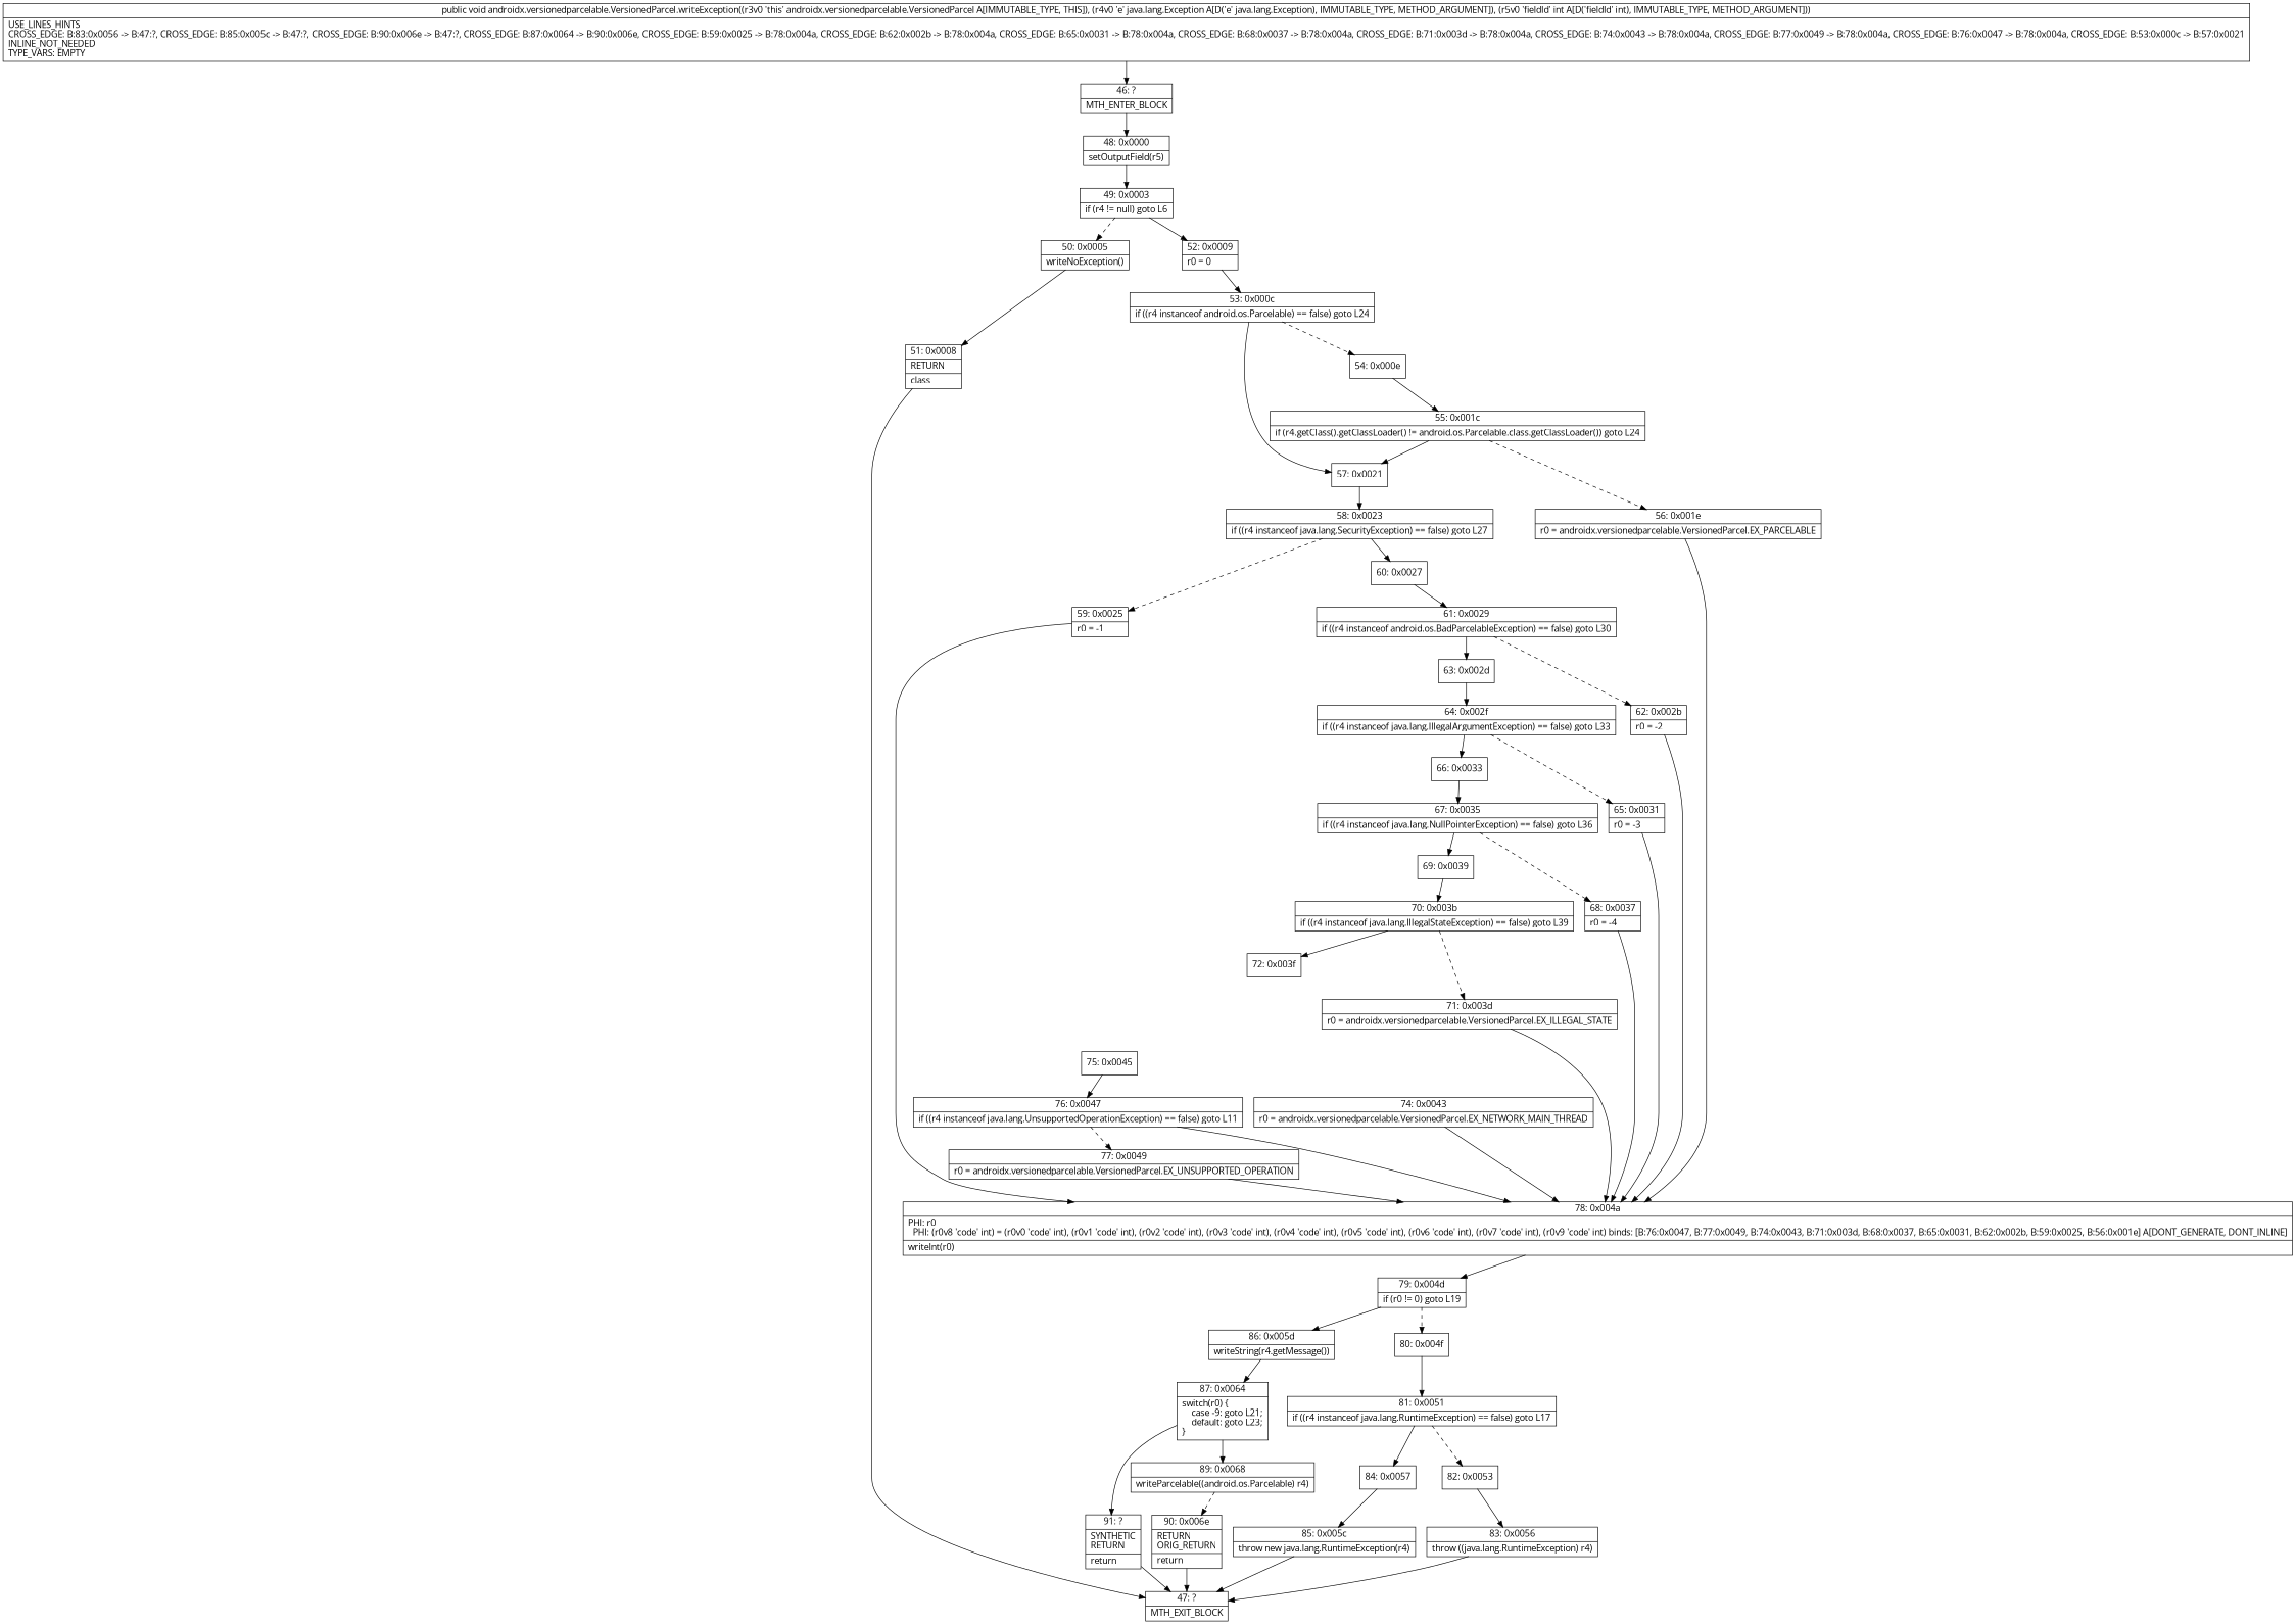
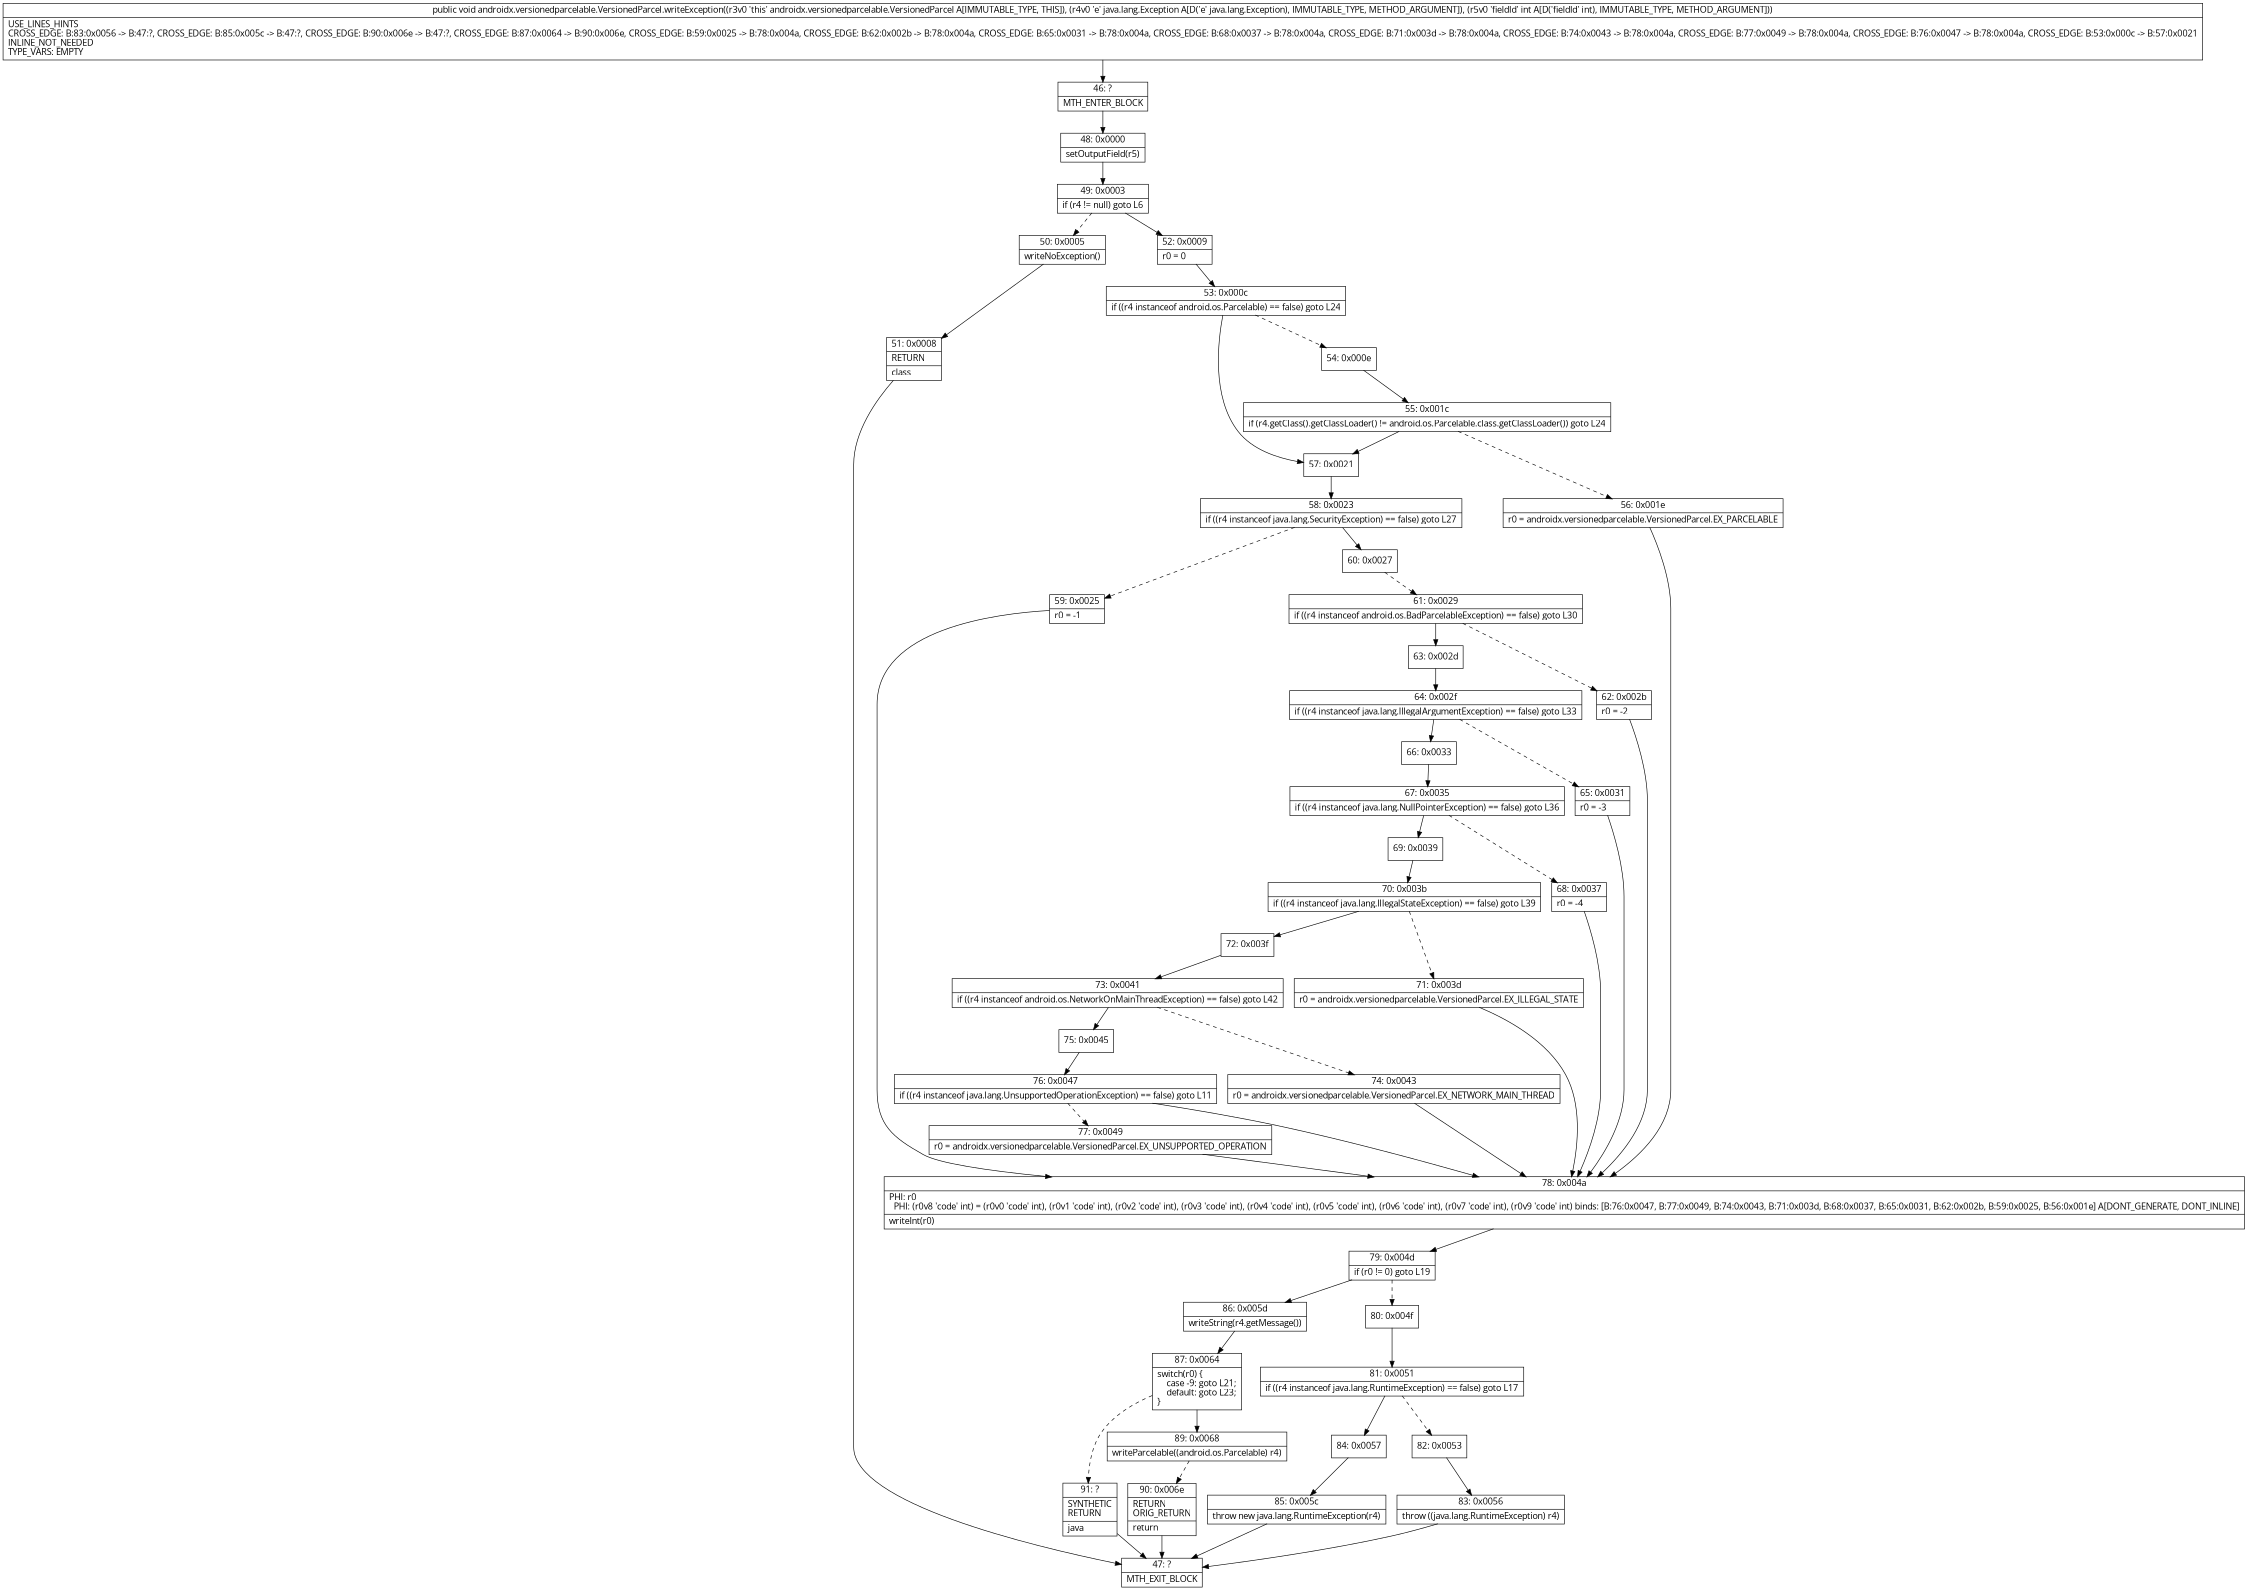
  digraph {
    fontname="Open Sans"
    node [fontname="Open Sans" shape=record]
    edge [fontname="Open Sans"]
    n1 [label="{46\:\ ?|MTH_ENTER_BLOCK\l}"]
    n2 [label="{48\:\ 0x0000|setOutputField(r5)\l}"]
    n3 [label="{49\:\ 0x0003|if (r4 != null) goto L6\l}"]
    n4 [label="{50\:\ 0x0005|writeNoException()\l}"]
    n5 [label="{52\:\ 0x0009|r0 = 0\l}"]
    n6 [label="{51\:\ 0x0008|RETURN\l|class\l}"]
    n7 [label="{53\:\ 0x000c|if ((r4 instanceof android.os.Parcelable) == false) goto L24\l}"]
    n8 [label="{47\:\ ?|MTH_EXIT_BLOCK\l}"]
    n9 [label="{54\:\ 0x000e}"]
    n10 [label="{57\:\ 0x0021}"]
    n11 [label="{55\:\ 0x001c|if (r4.getClass().getClassLoader() != android.os.Parcelable.class.getClassLoader()) goto L24\l}"]
    n12 [label="{58\:\ 0x0023|if ((r4 instanceof java.lang.SecurityException) == false) goto L27\l}"]
    n13 [label="{56\:\ 0x001e|r0 = androidx.versionedparcelable.VersionedParcel.EX_PARCELABLE\l}"]
    n14 [label="{78\:\ 0x004a|PHI: r0 \l  PHI: (r0v8 'code' int) = (r0v0 'code' int), (r0v1 'code' int), (r0v2 'code' int), (r0v3 'code' int), (r0v4 'code' int), (r0v5 'code' int), (r0v6 'code' int), (r0v7 'code' int), (r0v9 'code' int) binds: [B:76:0x0047, B:77:0x0049, B:74:0x0043, B:71:0x003d, B:68:0x0037, B:65:0x0031, B:62:0x002b, B:59:0x0025, B:56:0x001e] A[DONT_GENERATE, DONT_INLINE]\l|writeInt(r0)\l}"]
    n15 [label="{79\:\ 0x004d|if (r0 != 0) goto L19\l}"]
    n16 [label="{80\:\ 0x004f}"]
    n17 [label="{86\:\ 0x005d|writeString(r4.getMessage())\l}"]
    n18 [label="{81\:\ 0x0051|if ((r4 instanceof java.lang.RuntimeException) == false) goto L17\l}"]
    n19 [label="{87\:\ 0x0064|switch(r0) \{\l    case \-9: goto L21;\l    default: goto L23;\l\}\l}"]
    n20 [label="{82\:\ 0x0053}"]
    n21 [label="{84\:\ 0x0057}"]
    n22 [label="{83\:\ 0x0056|throw ((java.lang.RuntimeException) r4)\l}"]
    n23 [label="{85\:\ 0x005c|throw new java.lang.RuntimeException(r4)\l}"]
    n24 [label="{89\:\ 0x0068|writeParcelable((android.os.Parcelable) r4)\l}"]
-   n25 [label="{91\:\ ?|SYNTHETIC\lRETURN\l|return\l}"]
+   n25 [label="{91\:\ ?|SYNTHETIC\lRETURN\l|java\l}"]
    n26 [label="{90\:\ 0x006e|RETURN\lORIG_RETURN\l|return\l}"]
    n27 [label="{59\:\ 0x0025|r0 = \-1\l}"]
    n28 [label="{60\:\ 0x0027}"]
    n29 [label="{61\:\ 0x0029|if ((r4 instanceof android.os.BadParcelableException) == false) goto L30\l}"]
    n30 [label="{62\:\ 0x002b|r0 = \-2\l}"]
    n31 [label="{63\:\ 0x002d}"]
    n32 [label="{64\:\ 0x002f|if ((r4 instanceof java.lang.IllegalArgumentException) == false) goto L33\l}"]
    n33 [label="{65\:\ 0x0031|r0 = \-3\l}"]
    n34 [label="{66\:\ 0x0033}"]
    n35 [label="{67\:\ 0x0035|if ((r4 instanceof java.lang.NullPointerException) == false) goto L36\l}"]
    n36 [label="{68\:\ 0x0037|r0 = \-4\l}"]
    n37 [label="{69\:\ 0x0039}"]
    n38 [label="{70\:\ 0x003b|if ((r4 instanceof java.lang.IllegalStateException) == false) goto L39\l}"]
    n39 [label="{71\:\ 0x003d|r0 = androidx.versionedparcelable.VersionedParcel.EX_ILLEGAL_STATE\l}"]
    n40 [label="{72\:\ 0x003f}"]
+   n41 [label="{73\:\ 0x0041|if ((r4 instanceof android.os.NetworkOnMainThreadException) == false) goto L42\l}"]
    n42 [label="{74\:\ 0x0043|r0 = androidx.versionedparcelable.VersionedParcel.EX_NETWORK_MAIN_THREAD\l}"]
    n43 [label="{75\:\ 0x0045}"]
    n44 [label="{76\:\ 0x0047|if ((r4 instanceof java.lang.UnsupportedOperationException) == false) goto L11\l}"]
    n45 [label="{77\:\ 0x0049|r0 = androidx.versionedparcelable.VersionedParcel.EX_UNSUPPORTED_OPERATION\l}"]
    n46 [label="{public void androidx.versionedparcelable.VersionedParcel.writeException((r3v0 'this' androidx.versionedparcelable.VersionedParcel A[IMMUTABLE_TYPE, THIS]), (r4v0 'e' java.lang.Exception A[D('e' java.lang.Exception), IMMUTABLE_TYPE, METHOD_ARGUMENT]), (r5v0 'fieldId' int A[D('fieldId' int), IMMUTABLE_TYPE, METHOD_ARGUMENT]))  | USE_LINES_HINTS\lCROSS_EDGE: B:83:0x0056 \-\> B:47:?, CROSS_EDGE: B:85:0x005c \-\> B:47:?, CROSS_EDGE: B:90:0x006e \-\> B:47:?, CROSS_EDGE: B:87:0x0064 \-\> B:90:0x006e, CROSS_EDGE: B:59:0x0025 \-\> B:78:0x004a, CROSS_EDGE: B:62:0x002b \-\> B:78:0x004a, CROSS_EDGE: B:65:0x0031 \-\> B:78:0x004a, CROSS_EDGE: B:68:0x0037 \-\> B:78:0x004a, CROSS_EDGE: B:71:0x003d \-\> B:78:0x004a, CROSS_EDGE: B:74:0x0043 \-\> B:78:0x004a, CROSS_EDGE: B:77:0x0049 \-\> B:78:0x004a, CROSS_EDGE: B:76:0x0047 \-\> B:78:0x004a, CROSS_EDGE: B:53:0x000c \-\> B:57:0x0021\lINLINE_NOT_NEEDED\lTYPE_VARS: EMPTY\l}"]
    n1 -> n2
    n2 -> n3
    n3 -> n4 [style=dashed]
    n3 -> n5
    n4 -> n6
    n5 -> n7
    n6 -> n8
    n7 -> n9 [style=dashed]
    n7 -> n10
    n9 -> n11
    n10 -> n12
    n11 -> n10
    n11 -> n13 [style=dashed]
    n12 -> n27 [style=dashed]
    n12 -> n28
    n13 -> n14
    n14 -> n15
    n15 -> n16 [style=dashed]
    n15 -> n17
    n16 -> n18
    n17 -> n19
    n18 -> n20 [style=dashed]
    n18 -> n21
    n19 -> n24
-   n19 -> n25
+   n19 -> n25 [style=dashed]
    n20 -> n22
    n21 -> n23
    n22 -> n8
    n23 -> n8
    n24 -> n26 [style=dashed]
    n25 -> n8
    n26 -> n8
    n27 -> n14
-   n28 -> n29
+   n28 -> n29 [style=dashed]
    n29 -> n30 [style=dashed]
    n29 -> n31
    n30 -> n14
    n31 -> n32
    n32 -> n33 [style=dashed]
    n32 -> n34
    n33 -> n14
    n34 -> n35
    n35 -> n36 [style=dashed]
    n35 -> n37
    n36 -> n14
    n37 -> n38
    n38 -> n39 [style=dashed]
    n38 -> n40
    n39 -> n14
+   n40 -> n41
+   n41 -> n42 [style=dashed]
+   n41 -> n43
    n42 -> n14
    n43 -> n44
    n44 -> n14
    n44 -> n45 [style=dashed]
    n45 -> n14
    n46 -> n1
  }
